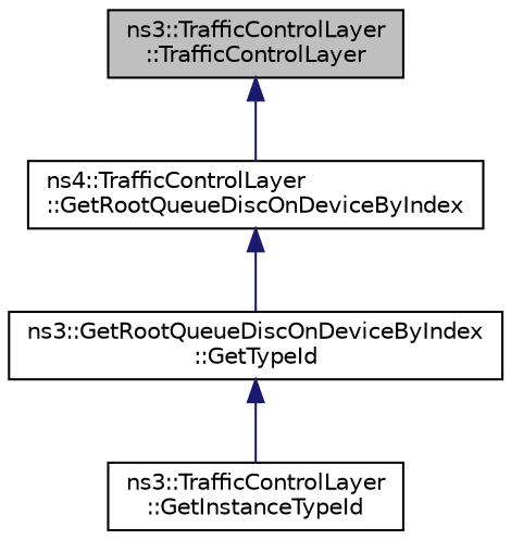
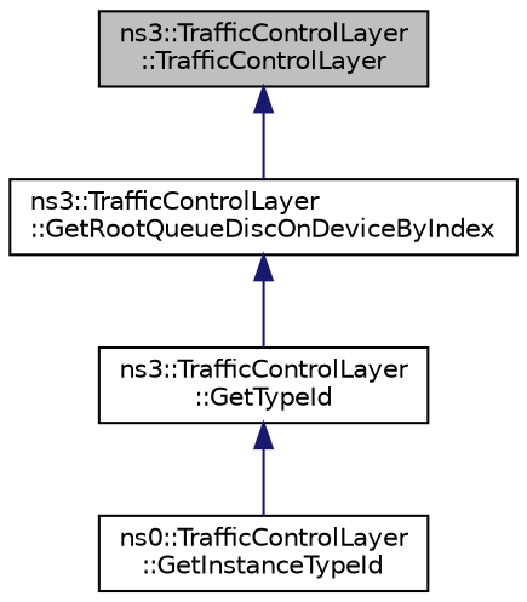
  digraph {
    rankdir=TB
    node [color=black fillcolor=white fontname=Helvetica fontsize=10 shape=record style=filled]
    edge [color=midnightblue dir=back fontname=Helvetica fontsize=10 labelfontname=Helvetica labelfontsize=10 style=solid]
    n1 [fillcolor=grey75 fontcolor=black height=0.2 label="ns3::TrafficControlLayer\l::TrafficControlLayer" width=0.4]
-   n2 [height=0.2 label="ns4::TrafficControlLayer\l::GetRootQueueDiscOnDeviceByIndex" width=0.4]
-   n3 [height=0.2 label="ns3::GetRootQueueDiscOnDeviceByIndex\l::GetTypeId" width=0.4]
-   n4 [height=0.2 label="ns3::TrafficControlLayer\l::GetInstanceTypeId" width=0.4]
+   n2 [height=0.2 label="ns3::TrafficControlLayer\l::GetRootQueueDiscOnDeviceByIndex" width=0.4]
+   n3 [height=0.2 label="ns3::TrafficControlLayer\l::GetTypeId" width=0.4]
+   n4 [height=0.2 label="ns0::TrafficControlLayer\l::GetInstanceTypeId" width=0.4]
    n1 -> n2
    n2 -> n3
    n3 -> n4
  }
